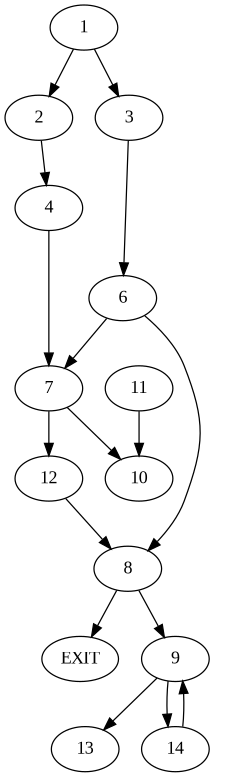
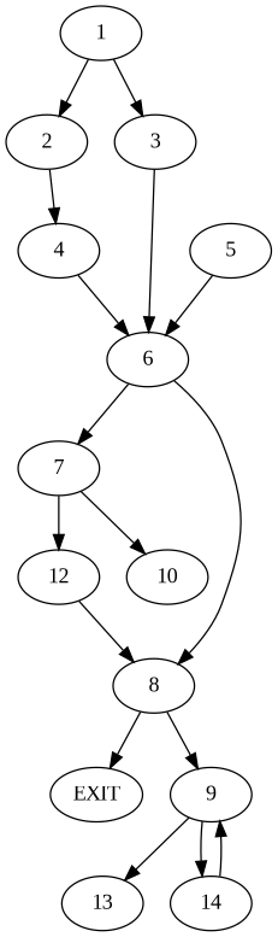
  digraph {
    fontname="Liberation Serif"
    node [fontname="Liberation Serif"]
    edge [fontname="Liberation Serif"]
    1
    2
    3
    n4 [label=EXIT]
    4
    6
+   5
    7
    8
    10
    12
    9
    13
    14
-   11
    1 -> 2
    1 -> 3
    2 -> 4
    3 -> 6
-   4 -> 7
+   4 -> 6
    6 -> 7
    6 -> 8
+   5 -> 6
    7 -> 10
    7 -> 12
    8 -> n4
    8 -> 9
    12 -> 8
    9 -> 13
    9 -> 14
    14 -> 9
-   11 -> 10
  }
